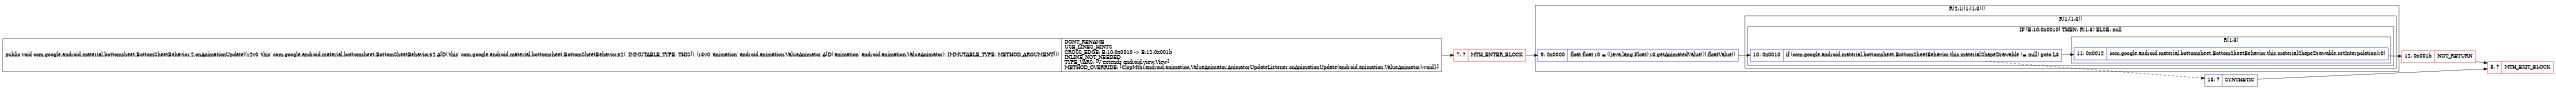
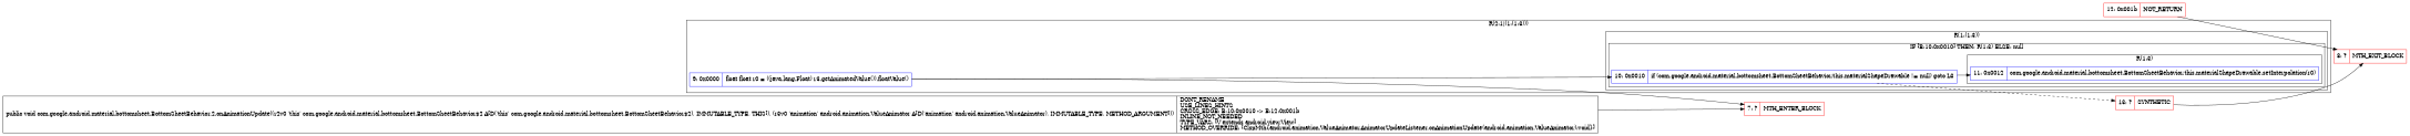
  digraph {
    rankdir=LR
    node [color=red shape=record]
    n1 [color=blue label="{11\:\ 0x0012|com.google.android.material.bottomsheet.BottomSheetBehavior.this.materialShapeDrawable.setInterpolation(r0)\l}"]
    n2 [color=blue label="{10\:\ 0x0010|if (com.google.android.material.bottomsheet.BottomSheetBehavior.this.materialShapeDrawable != null) goto L3\l}"]
    n3 [color=blue label="{9\:\ 0x0000|float float r0 = ((java.lang.Float) r3.getAnimatedValue()).floatValue()\l}"]
    n4 [label="{12\:\ 0x001b|NOT_RETURN\l}"]
-   n5 [color=blue label="{13\:\ ?|SYNTHETIC\l}"]
+   n5 [label="{13\:\ ?|SYNTHETIC\l}"]
    n6 [label="{8\:\ ?|MTH_EXIT_BLOCK\l}"]
    n7 [label="{7\:\ ?|MTH_ENTER_BLOCK\l}"]
    n8 [label="{public void com.google.android.material.bottomsheet.BottomSheetBehavior.2.onAnimationUpdate((r2v0 'this' com.google.android.material.bottomsheet.BottomSheetBehavior$2 A[D('this' com.google.android.material.bottomsheet.BottomSheetBehavior$2), IMMUTABLE_TYPE, THIS]), (r3v0 'animation' android.animation.ValueAnimator A[D('animation' android.animation.ValueAnimator), IMMUTABLE_TYPE, METHOD_ARGUMENT]))  | DONT_RENAME\lUSE_LINES_HINTS\lCROSS_EDGE: B:10:0x0010 \-\> B:12:0x001b\lINLINE_NOT_NEEDED\lTYPE_VARS: [V extends android.view.View]\lMETHOD_OVERRIDE: [ClspMth\{android.animation.ValueAnimator.AnimatorUpdateListener.onAnimationUpdate(android.animation.ValueAnimator):void\}]\l}" color=""]
    subgraph cluster_1 {
      label="R(2:1|(1:(1:3)))"
      n3
      subgraph cluster_2 {
        label="R(1:(1:3))"
        subgraph cluster_3 {
          label="IF [B:10:0x0010] THEN: R(1:3) ELSE: null"
          n2
          subgraph cluster_4 {
            label="R(1:3)"
            n1
          }
        }
      }
    }
-   n1 -> n4
    n2 -> n1
    n2 -> n5 [style=dashed]
    n3 -> n2
    n4 -> n6
    n5 -> n6
-   n7 -> n3
+   n3 -> n7
    n8 -> n7
  }
